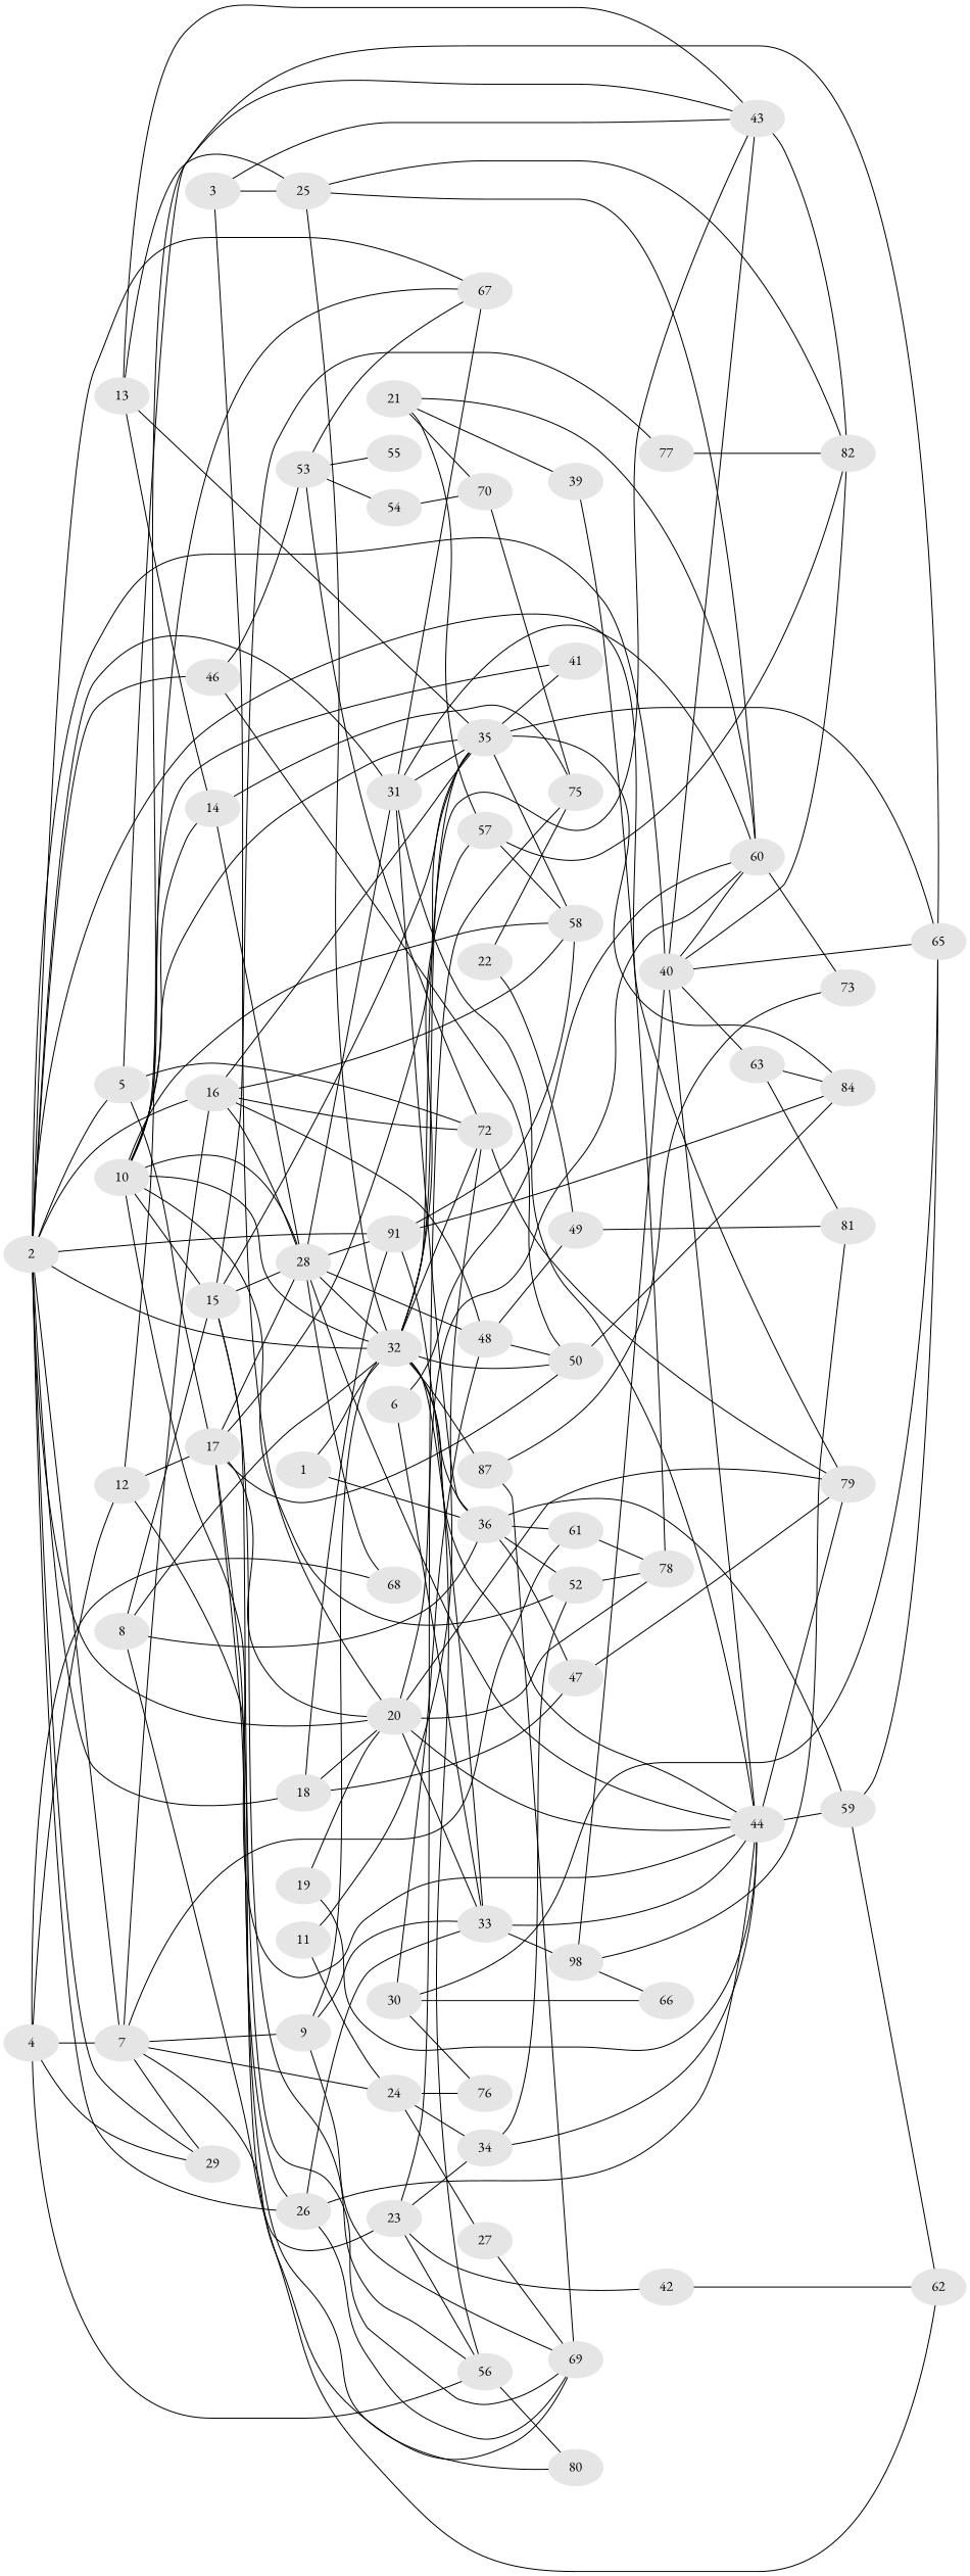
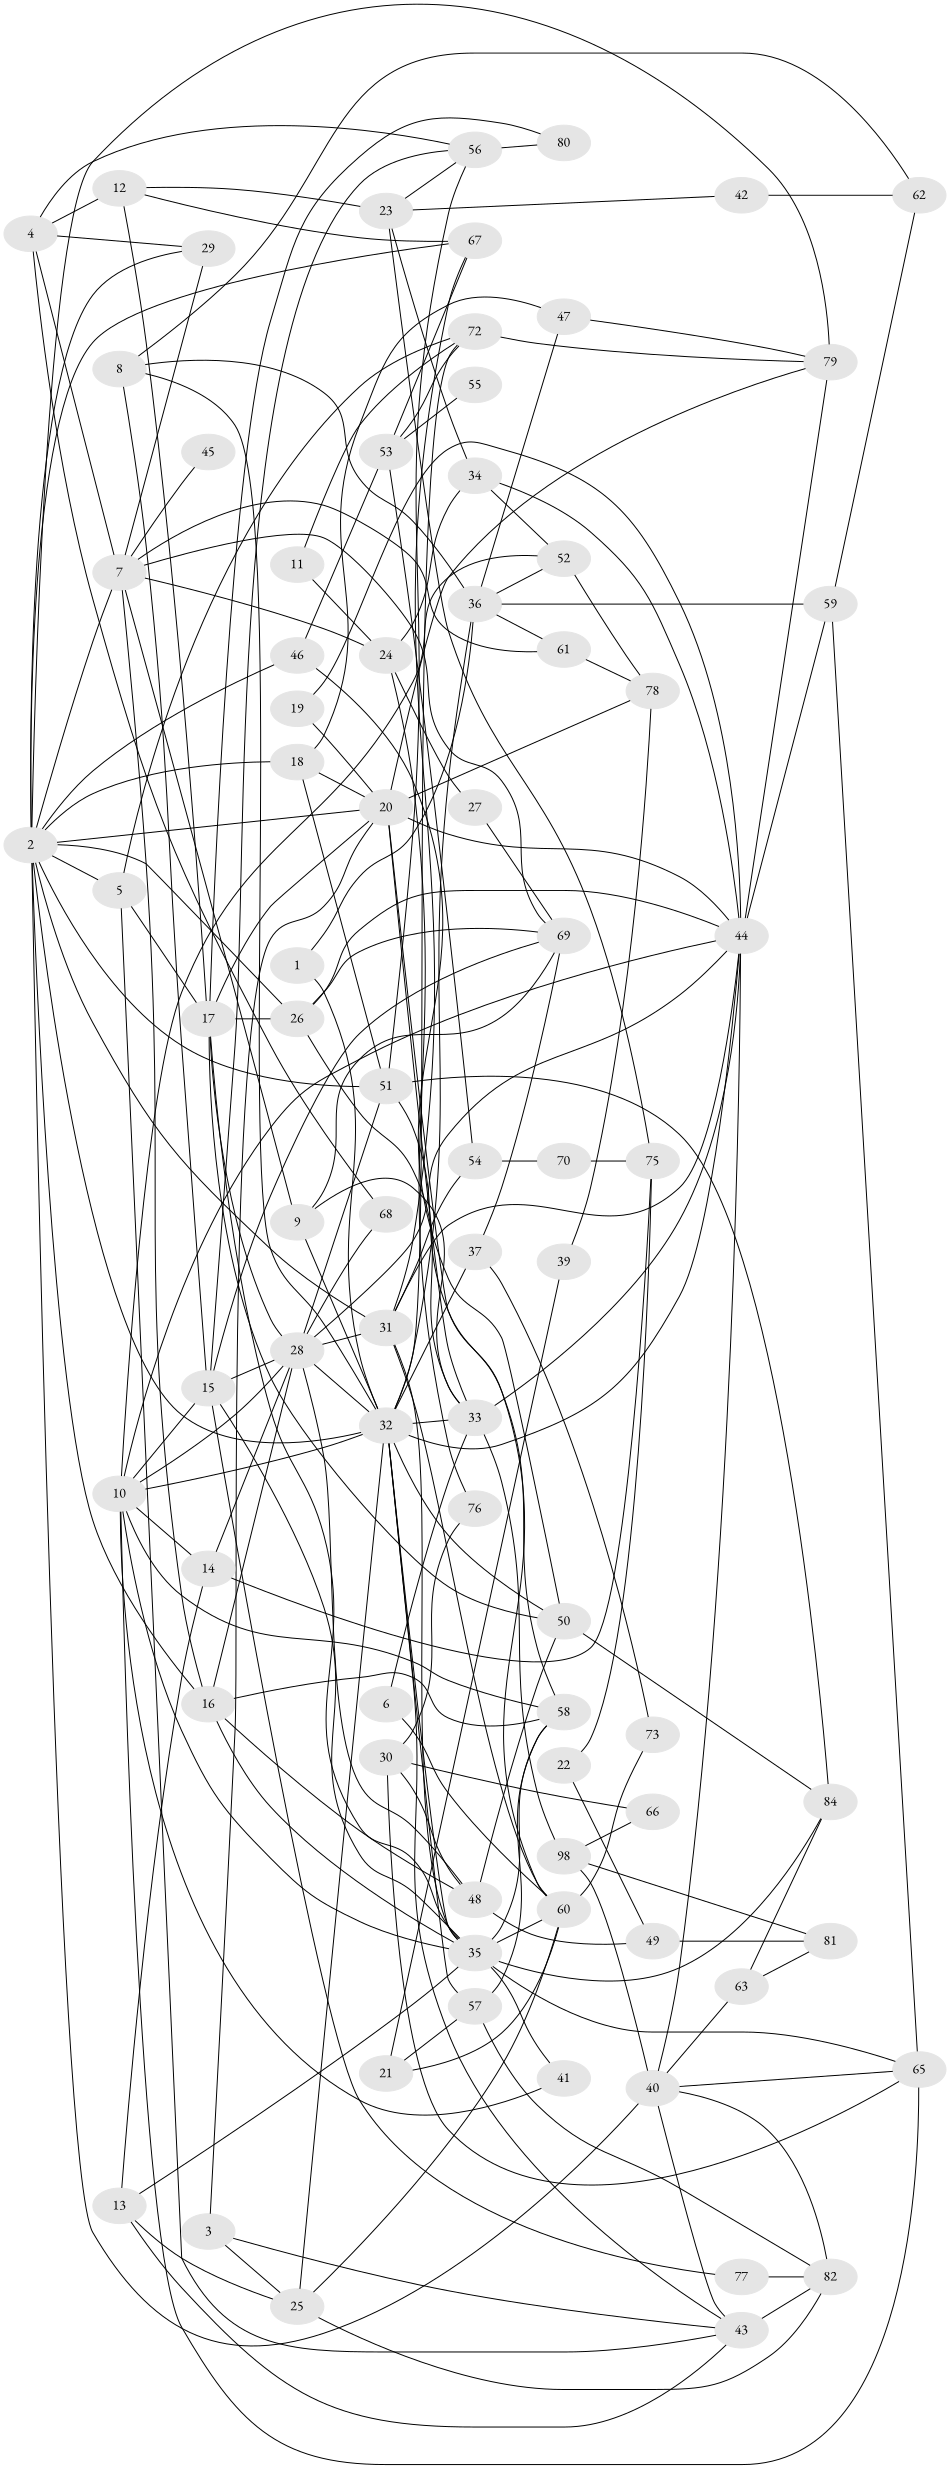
  graph {
    fontname="EB Garamond"
    rankdir=LR
    node [color=gray90 fontname="EB Garamond" style=filled]
    edge [fontname="EB Garamond" weight=1.0]
    1
    32
    36
    43
    72
    33
    35
    44
    50
    57
-   37 [label=87]
+   37
    61
    52
    47
    59
    2
    5
    7
    16
    18
    20
    26
    29
    31
    40
    46
-   51 [label=91]
+   51
    67
    79
    17
    9
    24
+   45
    69
    28
    58
    48
    60
    78
    65
    82
    63
    53
    56
    n45 [label=84]
    3
    25
    4
    12
    68
    23
    80
    6
    n54 [label=98]
    73
    34
    27
    76
    8
    15
    62
    77
    10
    14
    41
    75
    11
    42
    13
    49
    19
    21
    39
    70
    22
    81
    30
    66
    55
    54
    1 -- 32
    1 -- 36
    32 -- 36 [weight=2.0]
    32 -- 43
    32 -- 72
    32 -- 33
    32 -- 35
    32 -- 44
    32 -- 50
    32 -- 57
    32 -- 37
    36 -- 61
    36 -- 52
    36 -- 47
    36 -- 59 [weight=2.0]
    43 -- 82
    72 -- 79
    33 -- 44
    33 -- n54
    35 -- 58
-   40 -- 60
+   35 -- 60
    35 -- 65
    35 -- n45
    35 -- 41
    44 -- 59
    44 -- 79
    50 -- n45
    57 -- 58
    57 -- 82
    37 -- 69
    37 -- 73
    61 -- 78
    52 -- 78
    47 -- 79
    59 -- 65
    59 -- 62
    2 -- 32 [weight=2.0]
    2 -- 5 [weight=2.0]
    2 -- 7
    2 -- 16
    2 -- 18
    2 -- 20
    2 -- 26
    2 -- 29 [weight=2.0]
    2 -- 31
    2 -- 40
    2 -- 46
    2 -- 51
    2 -- 67
    2 -- 79
    5 -- 43
    5 -- 72
    5 -- 17
    7 -- 61
    7 -- 16
    7 -- 29
    7 -- 9
    7 -- 24 [weight=2.0]
+   7 -- 45 [weight=2.0]
    7 -- 69
-   16 -- 72
    16 -- 35
    16 -- 28
    16 -- 58
    16 -- 48
    18 -- 47
    18 -- 20
    18 -- 51
    20 -- 33
    20 -- 44
    20 -- 79
    20 -- 60 [weight=2.0]
    20 -- 78
    26 -- 33
    26 -- 44
    26 -- 69
-   31 -- 36
+   31 -- 54
    31 -- 35 [weight=2.0]
    31 -- 44
    31 -- 67
    31 -- 60
    40 -- 43 [weight=2.0]
    40 -- 44
    40 -- 65
    40 -- 82
    40 -- 63
    46 -- 50
    46 -- 53
    51 -- 58
    51 -- 56
    51 -- n45
    17 -- 35
    17 -- 50
    17 -- 20
    17 -- 26 [weight=2.0]
    17 -- 28
    17 -- 80
    9 -- 32
    9 -- 33
    9 -- 69
    24 -- 34
    24 -- 27
    24 -- 76
    28 -- 32
    28 -- 44
    28 -- 31
    28 -- 51
    28 -- 48
    28 -- 68
    48 -- 50
    48 -- 49
    60 -- 73
    63 -- n45
    63 -- 81
    53 -- 72
    53 -- 67
    53 -- 55
    53 -- 54
    56 -- 80
    3 -- 43
    3 -- 20
    3 -- 25
    25 -- 32
    25 -- 60
    25 -- 82
    4 -- 7
    4 -- 29
    4 -- 56
    4 -- 12
    4 -- 68
    12 -- 67
    12 -- 17
    12 -- 23
    23 -- 56
    23 -- 34
    23 -- 75
    23 -- 42
    6 -- 33
    6 -- 60
    n54 -- 40
    n54 -- 81
    n54 -- 66
    34 -- 44
    34 -- 52
    27 -- 69
    8 -- 32
    8 -- 36 [weight=2.0]
    8 -- 15
    8 -- 62
    15 -- 35 [weight=2.0]
    15 -- 69
    15 -- 28
    15 -- 56
    15 -- 77
    77 -- 82
    10 -- 32
    10 -- 35
    10 -- 44
    10 -- 52 [weight=2.0]
    10 -- 28
    10 -- 58
    10 -- 65
    10 -- 15 [weight=2.0]
    10 -- 14
    10 -- 41
    14 -- 28
    14 -- 75
    11 -- 72
    11 -- 24
    42 -- 62
    13 -- 43
    13 -- 35
    13 -- 25
    13 -- 14
    49 -- 81
    19 -- 44
    19 -- 20
    21 -- 57
    21 -- 60
    21 -- 39
-   21 -- 70
    39 -- 78
    70 -- 75
    22 -- 75
    22 -- 49
    30 -- 48
    30 -- 65
    30 -- 76
    30 -- 66
    54 -- 70
  }
